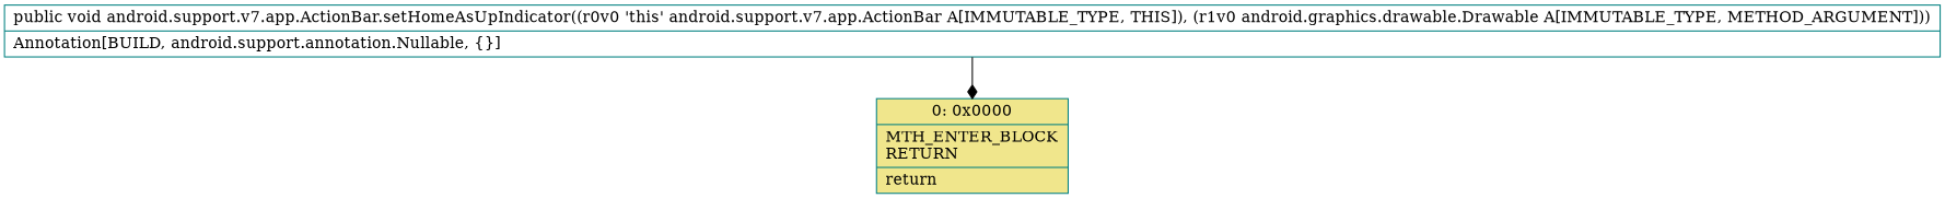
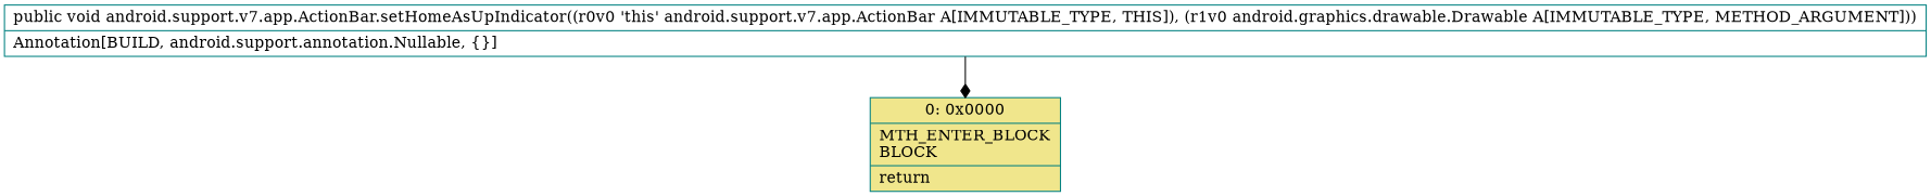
  digraph {
    node [shape=record style=filled color=teal]
-   n1 [label="{0\:\ 0x0000|MTH_ENTER_BLOCK\lRETURN\l|return\l}" fillcolor=khaki]
+   n1 [label="{0\:\ 0x0000|MTH_ENTER_BLOCK\lBLOCK\l|return\l}" fillcolor=khaki]
    n2 [label="{public void android.support.v7.app.ActionBar.setHomeAsUpIndicator((r0v0 'this' android.support.v7.app.ActionBar A[IMMUTABLE_TYPE, THIS]), (r1v0 android.graphics.drawable.Drawable A[IMMUTABLE_TYPE, METHOD_ARGUMENT]))  | Annotation[BUILD, android.support.annotation.Nullable, \{\}]\l}" fillcolor=white]
    n2 -> n1 [color=black arrowhead=diamond]
  }
